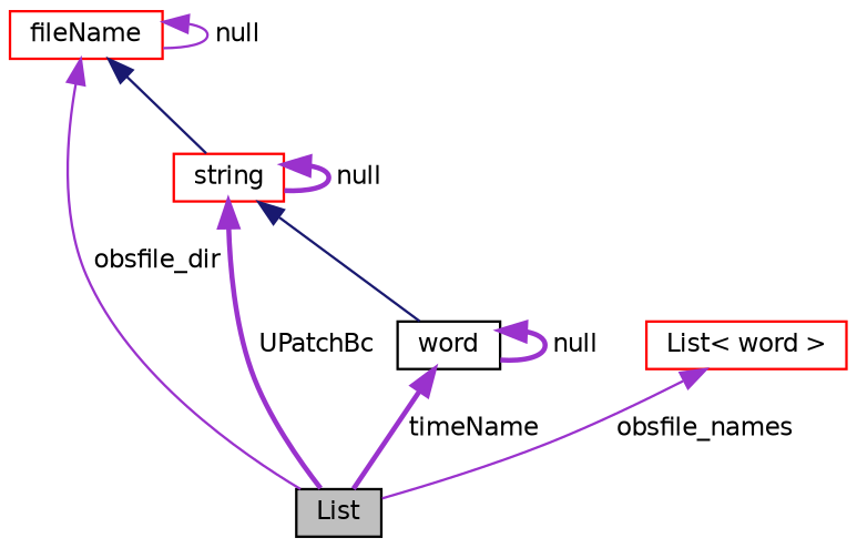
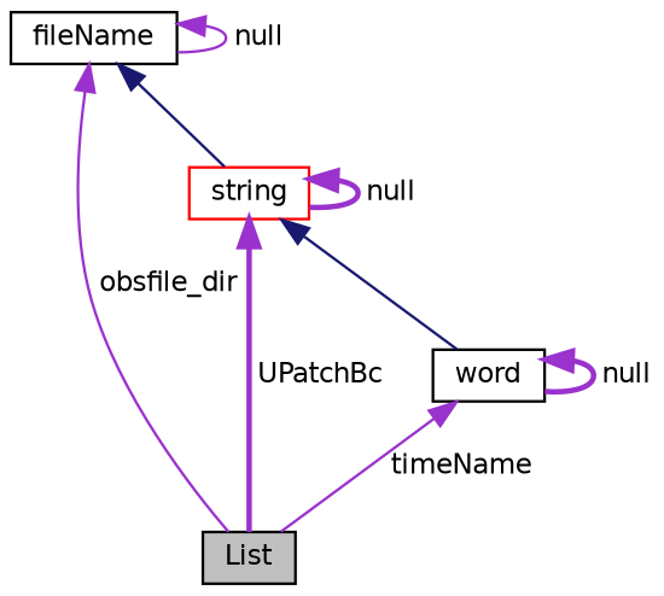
  digraph {
    node [color=black fontname=Helvetica fontsize=10 shape=record]
    edge [color=darkorchid3 dir=back fontname=Helvetica fontsize=10 labelfontname=Helvetica labelfontsize=10 style=solid]
    n1 [fillcolor=grey75 fontcolor=black height=0.2 label=List style=filled width=0.4]
    n2 [color=red height=0.2 label=string width=0.4]
    n3 [height=0.2 label=word width=0.4]
-   n4 [color=red height=0.2 label=fileName width=0.4]
-   n5 [color=red height=0.2 label="List\< word \>" width=0.4]
+   n4 [height=0.2 label=fileName width=0.4]
    n2 -> n1 [label=" UPatchBc" style=bold]
    n2 -> n2 [label=" null" style=bold]
    n2 -> n3 [color=midnightblue]
-   n3 -> n1 [label=" timeName" style=bold]
+   n3 -> n1 [label=" timeName"]
    n3 -> n3 [label=" null" style=bold]
    n4 -> n1 [label=" obsfile_dir"]
    n4 -> n2 [color=midnightblue]
    n4 -> n4 [label=" null"]
-   n5 -> n1 [label=" obsfile_names"]
  }
